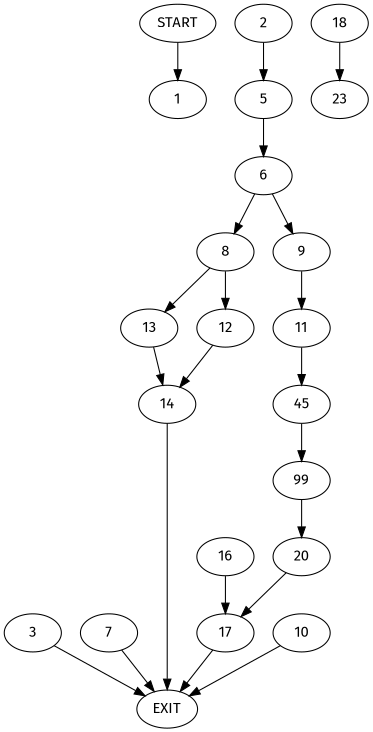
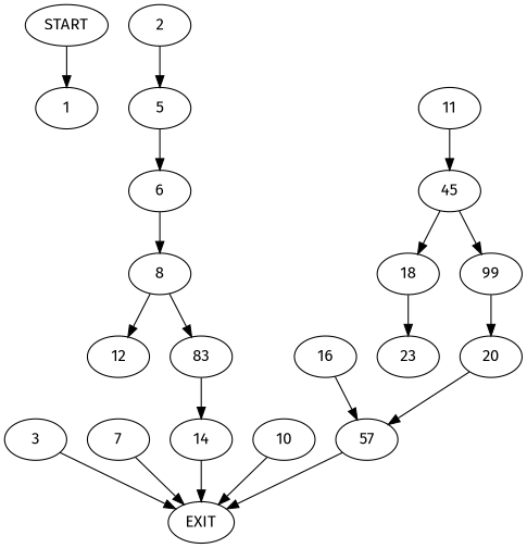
  digraph {
    fontname="Fira Sans"
    node [fontname="Fira Sans"]
    edge [fontname="Fira Sans"]
    n1 [label=START]
    1
    n3 [label=EXIT]
    2
    5
    3
    6
    8
-   9
    7
    12
-   13
+   13 [label=83]
    11
    14
    10
    n16 [label=45]
    18
    n18 [label=99]
    16
-   17
+   17 [label=57]
    n21 [label=23]
    20
    n1 -> 1
    2 -> 5
    5 -> 6
    3 -> n3
    6 -> 8
-   6 -> 9
    8 -> 12
    8 -> 13
-   9 -> 11
    7 -> n3
-   12 -> 14
    13 -> 14
    11 -> n16
    14 -> n3
    10 -> n3
+   n16 -> 18
    n16 -> n18
    18 -> n21
    n18 -> 20
    16 -> 17
    17 -> n3
    20 -> 17
  }
